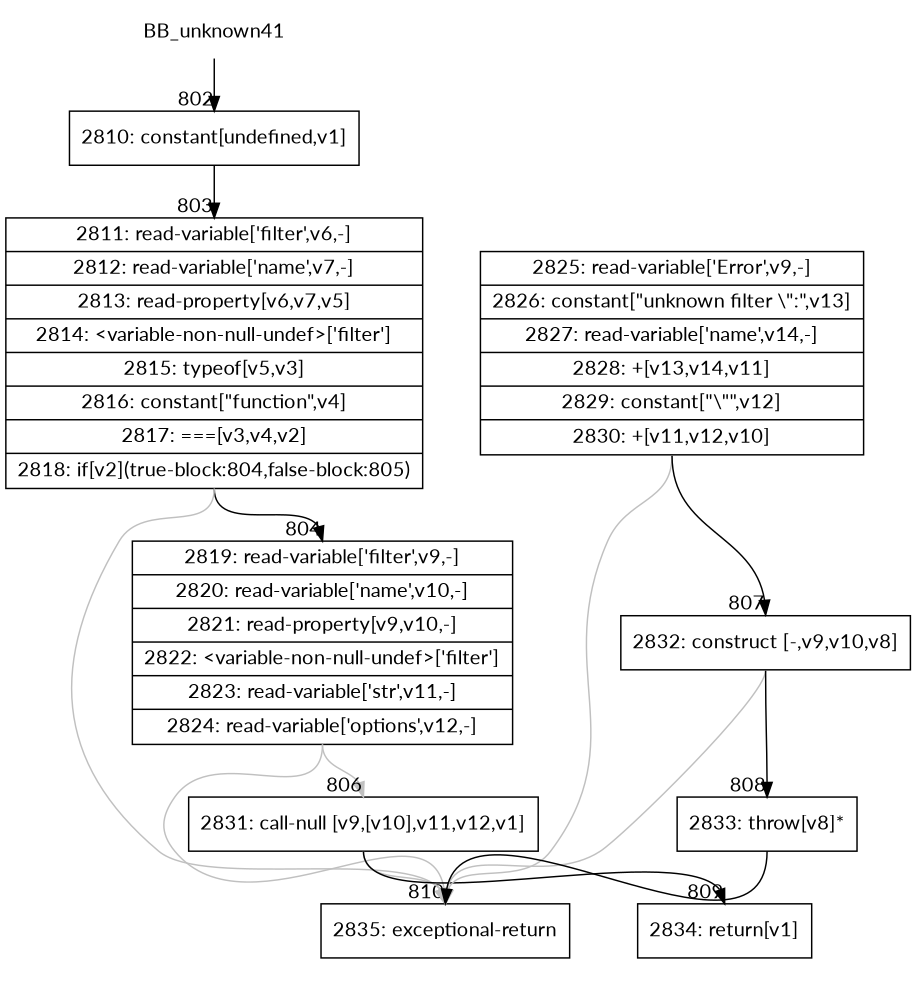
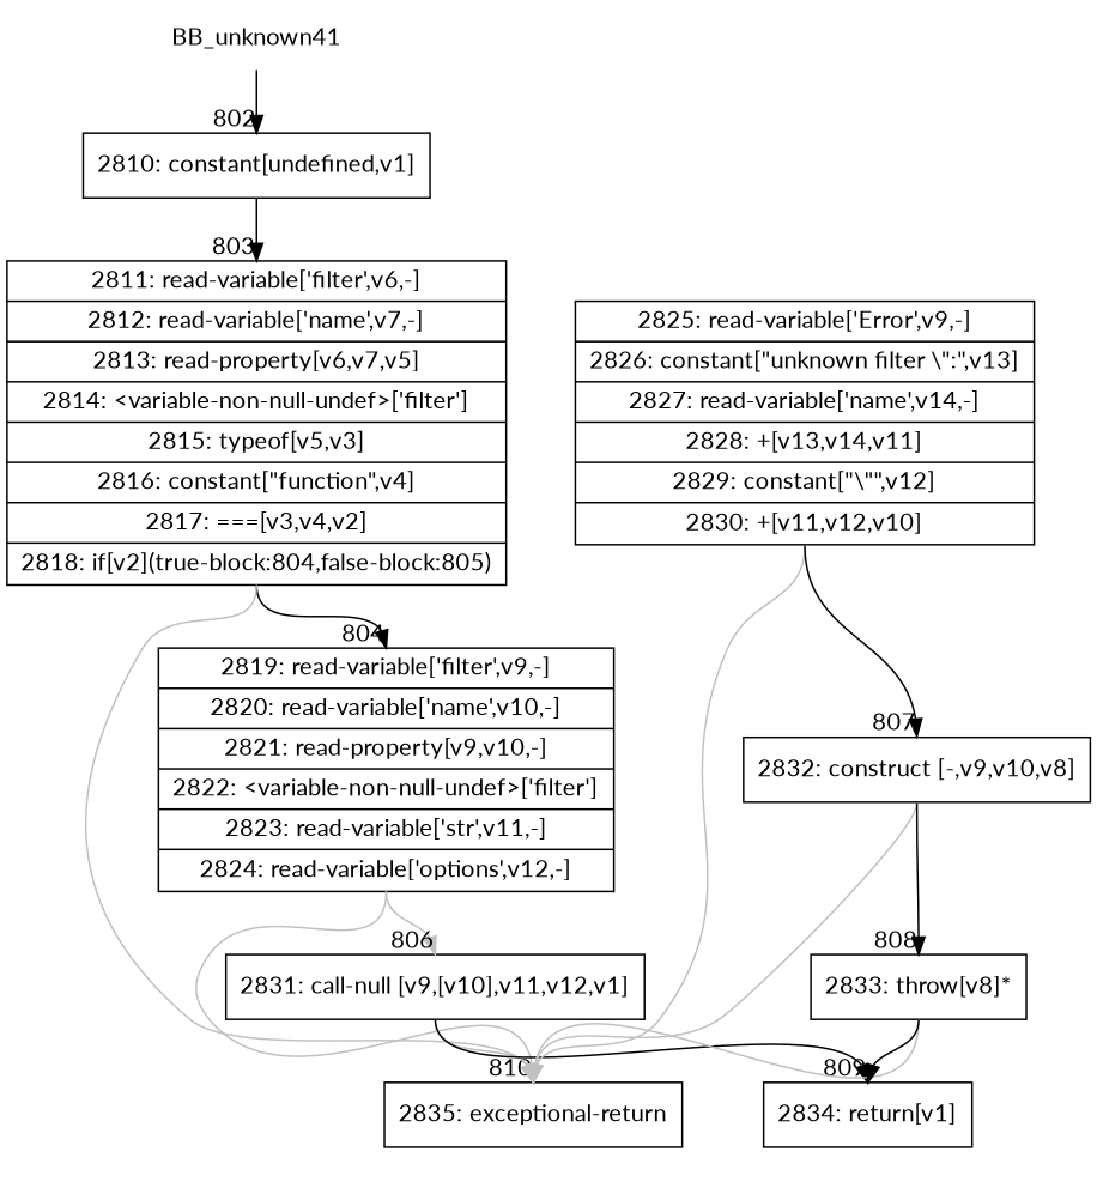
  digraph {
    fontname=Lato
    rankdir=TD
    node [fontname=Lato shape=record]
    edge [fontname=Lato headport=n tailport=s]
    n1 [label=BB_unknown41 shape=none]
    n2 [label="{2810: constant[undefined,v1]}"]
    n3 [label="{2811: read-variable['filter',v6,-]|2812: read-variable['name',v7,-]|2813: read-property[v6,v7,v5]|2814: \<variable-non-null-undef\>['filter']|2815: typeof[v5,v3]|2816: constant[\"function\",v4]|2817: ===[v3,v4,v2]|2818: if[v2](true-block:804,false-block:805)}"]
    n4 [label="{2819: read-variable['filter',v9,-]|2820: read-variable['name',v10,-]|2821: read-property[v9,v10,-]|2822: \<variable-non-null-undef\>['filter']|2823: read-variable['str',v11,-]|2824: read-variable['options',v12,-]}"]
    n5 [label="{2835: exceptional-return}"]
    n6 [label="{2831: call-null [v9,[v10],v11,v12,v1]}"]
    n7 [label="{2825: read-variable['Error',v9,-]|2826: constant[\"unknown filter \\\":\",v13]|2827: read-variable['name',v14,-]|2828: +[v13,v14,v11]|2829: constant[\"\\\"\",v12]|2830: +[v11,v12,v10]}"]
    n8 [label="{2832: construct [-,v9,v10,v8]}"]
    n9 [label="{2834: return[v1]}"]
    n10 [label="{2833: throw[v8]*}"]
    n1 -> n2 [headlabel="    802"]
    n2 -> n3 [headlabel="      803"]
    n3 -> n4 [headlabel="      804"]
    n3 -> n5 [color=gray headlabel="      810"]
    n4 -> n5 [color=gray]
    n4 -> n6 [color=gray headlabel="      806"]
    n6 -> n5 [color=gray]
    n6 -> n9 [headlabel="      809"]
    n7 -> n5 [color=gray]
    n7 -> n8 [headlabel="      807"]
    n8 -> n5 [color=gray]
    n8 -> n10 [headlabel="      808"]
-   n10 -> n5 [color=black]
+   n10 -> n5 [color=gray]
+   n10 -> n9
  }
